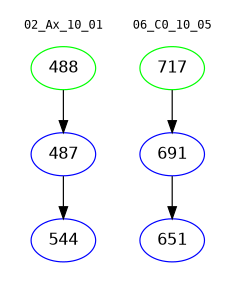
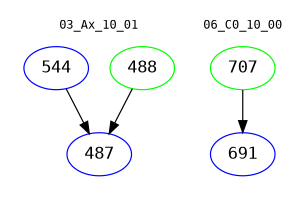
  digraph {
    fontname="DejaVu Sans Mono"
    node [color=blue fontname="DejaVu Sans Mono"]
    edge [color=black fontname="DejaVu Sans Mono"]
    n1 [label=487]
    n2 [color=green label=488]
    n3 [label=544]
    n4 [label=691]
-   n5 [label=651]
-   n6 [color=green label=717]
+   n6 [color=green label=707]
    subgraph cluster_1 {
      color=white
      fontsize=10
-     label="02_Ax_10_01"
+     label="03_Ax_10_01"
      n1
      n2
      n3
    }
    subgraph cluster_2 {
      color=white
      fontsize=10
-     label="06_C0_10_05"
+     label="06_C0_10_00"
      n4
-     n5
      n6
    }
-   n1 -> n3
+   n3 -> n1
    n2 -> n1
-   n4 -> n5
    n6 -> n4
  }
